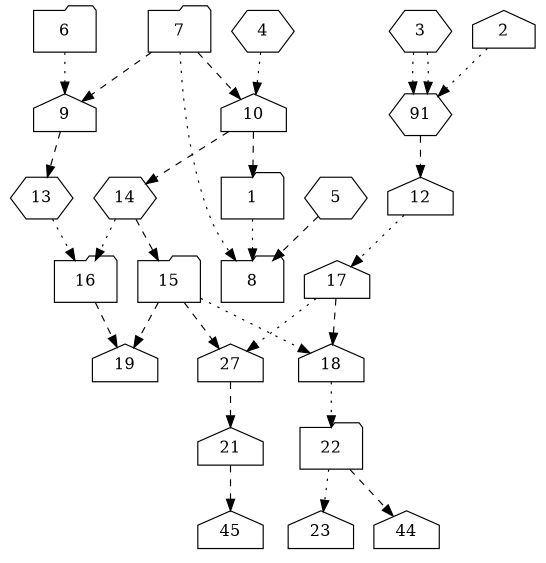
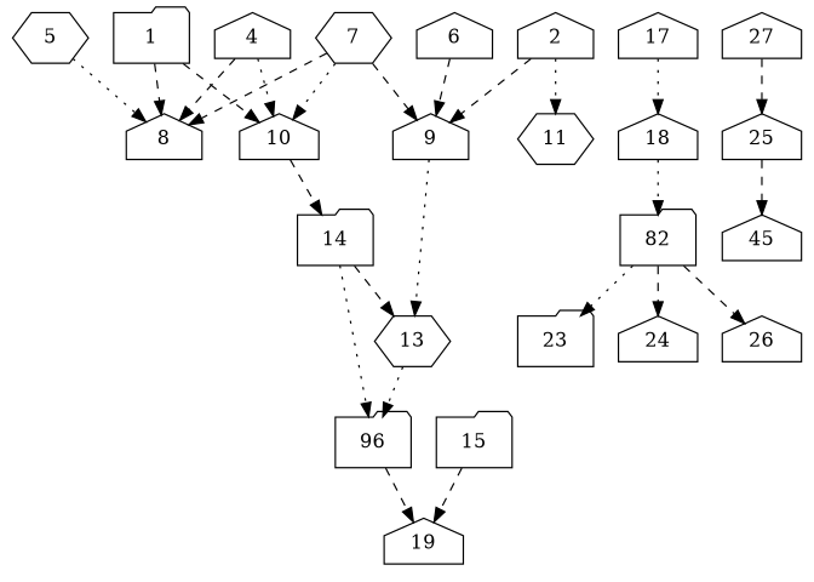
  digraph {
    node [alpha=0.13 shape=house]
    edge [style=dashed]
    1 [alpha=0.03 expect_size=663979463514362216448 shape=folder]
-   8 [alpha=0.08 expect_size=1656155818971636736 shape=folder]
+   8 [alpha=0.08 expect_size=1656155818971636736]
    10 [alpha=0.10 expect_size=13105015085413844]
-   14 [alpha=0.20 expect_size=15628095489070856 shape=hexagon]
-   16 [expect_size=1566398108622728448 shape=folder]
+   14 [alpha=0.20 expect_size=15628095489070856 shape=folder]
+   16 [expect_size=1566398108622728448 shape=folder label=96]
    15 [alpha=0.12 expect_size=571516265782492992 shape=folder]
    2 [expect_size=16296405990416704]
    9 [alpha=0.06 expect_size=37888264918311456]
-   11 [alpha=0.12 expect_size=513139817282869888 shape=hexagon label=91]
+   11 [alpha=0.12 expect_size=513139817282869888 shape=hexagon]
    13 [alpha=0.20 expect_size=12516833808452290 shape=hexagon]
-   12 [alpha=0.10 expect_size=9738850521802138]
    17 [alpha=0.14 expect_size=150314713569355104256]
-   3 [alpha=0.00 expect_size=123651257596130624 shape=hexagon]
-   4 [alpha=0.02 expect_size=1702901973308321 shape=hexagon]
+   4 [alpha=0.02 expect_size=1702901973308321]
    5 [expect_size=905730090857709952 shape=hexagon]
-   6 [alpha=0.09 expect_size=179451992848990208000 shape=folder]
-   7 [alpha=0.11 expect_size=115732343342478917632 shape=folder]
+   6 [alpha=0.09 expect_size=179451992848990208000]
+   7 [alpha=0.11 expect_size=115732343342478917632 shape=hexagon]
    19 [alpha=0.05 expect_size=203575547080751448064]
    18 [alpha=0.17 expect_size=648076009515743744]
    n20 [alpha=0.09 expect_size=1306281352626176000000 label=27]
-   22 [alpha=0.20 expect_size=4814793593554637 shape=folder]
-   21 [alpha=0.03 expect_size=771114600281760512]
-   23 [alpha=0.16 expect_size=2323452385690314752]
-   24 [alpha=0.12 expect_size=105564776230289408000 label=44]
+   22 [alpha=0.20 expect_size=4814793593554637 shape=folder label=82]
+   21 [alpha=0.03 expect_size=771114600281760512 label=25]
+   23 [alpha=0.16 expect_size=2323452385690314752 shape=folder]
+   24 [alpha=0.12 expect_size=105564776230289408000]
+   26 [expect_size=5710474647592544]
    n26 [alpha=0.12 expect_size=66867561883928363008 label=45]
-   1 -> 8 [style=dotted]
-   10 -> 1
+   1 -> 8
+   1 -> 10
    10 -> 14
    14 -> 16 [style=dotted]
-   14 -> 15
+   14 -> 13
    16 -> 19
    15 -> 19
-   15 -> 18 [style=dotted]
-   15 -> n20
+   2 -> 9
    2 -> 11 [style=dotted]
-   9 -> 13
-   11 -> 12
+   9 -> 13 [style=dotted]
    13 -> 16 [style=dotted]
-   12 -> 17 [style=dotted]
-   17 -> 18
-   17 -> n20 [style=dotted]
-   3 -> 11 [style=dotted]
-   3 -> 11 [style=dotted]
+   17 -> 18 [style=dotted]
+   4 -> 8
    4 -> 10 [style=dotted]
-   5 -> 8
-   6 -> 9 [style=dotted]
-   7 -> 8 [style=dotted]
-   7 -> 10
+   5 -> 8 [style=dotted]
+   6 -> 9
+   7 -> 8
+   7 -> 10 [style=dotted]
    7 -> 9
    18 -> 22 [style=dotted]
    n20 -> 21
    22 -> 23 [style=dotted]
    22 -> 24
+   22 -> 26
    21 -> n26
  }
